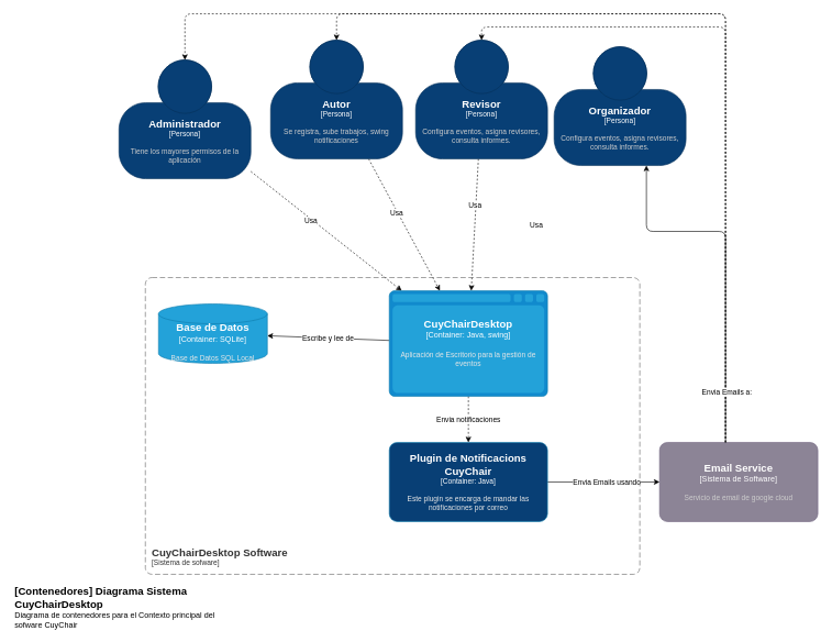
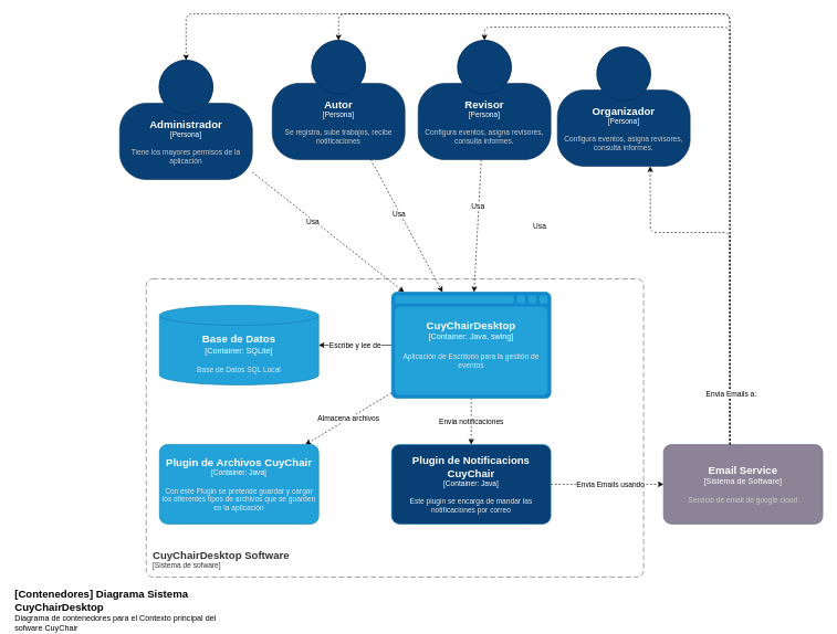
  <mxCell id="0" />
  <mxCell id="1" parent="0" />
  <mxCell id="2" style="edgeStyle=none;html=1;dashed=1;jumpSize=19;" parent="1" source="4" target="25" edge="1"><mxGeometry relative="1" as="geometry" /></mxCell>
  <mxCell id="3" value="Usa" style="edgeLabel;html=1;align=center;verticalAlign=middle;resizable=0;points=[];" parent="2" vertex="1" connectable="0"><mxGeometry x="-0.2" y="-2" relative="1" as="geometry"><mxPoint as="offset" /></mxGeometry></mxCell>
- <mxCell id="4" value="&lt;font style=&quot;font-size: 16px&quot;&gt;&lt;b&gt;Autor&lt;/b&gt;&lt;/font&gt;&lt;div&gt;[Persona]&lt;/div&gt;&lt;br&gt;&lt;div&gt;&lt;font style=&quot;font-size: 11px&quot;&gt;&lt;font color=&quot;#cccccc&quot;&gt;Se registra, sube trabajos, swing notificaciones&lt;/font&gt;&lt;/div&gt;" style="html=1;fontSize=11;dashed=0;whiteSpace=wrap;fillColor=#083F75;strokeColor=#06315C;fontColor=#ffffff;shape=mxgraph.c4.person2;align=center;metaEdit=1;points=[[0.5,0,0],[1,0.5,0],[1,0.75,0],[0.75,1,0],[0.5,1,0],[0.25,1,0],[0,0.75,0],[0,0.5,0]];resizable=0;" parent="1" vertex="1"><mxGeometry x="410" y="60" width="200" height="180" as="geometry" /></mxCell>
+ <mxCell id="4" value="&lt;font style=&quot;font-size: 16px&quot;&gt;&lt;b&gt;Autor&lt;/b&gt;&lt;/font&gt;&lt;div&gt;[Persona]&lt;/div&gt;&lt;br&gt;&lt;div&gt;&lt;font style=&quot;font-size: 11px&quot;&gt;&lt;font color=&quot;#cccccc&quot;&gt;Se registra, sube trabajos, recibe notificaciones&lt;/font&gt;&lt;/div&gt;" style="html=1;fontSize=11;dashed=0;whiteSpace=wrap;fillColor=#083F75;strokeColor=#06315C;fontColor=#ffffff;shape=mxgraph.c4.person2;align=center;metaEdit=1;points=[[0.5,0,0],[1,0.5,0],[1,0.75,0],[0.75,1,0],[0.5,1,0],[0.25,1,0],[0,0.75,0],[0,0.5,0]];resizable=0;" parent="1" vertex="1"><mxGeometry x="410" y="60" width="200" height="180" as="geometry" /></mxCell>
  <mxCell id="5" style="edgeStyle=none;html=1;dashed=1;jumpSize=19;" parent="1" source="6" target="25" edge="1"><mxGeometry relative="1" as="geometry" /></mxCell>
  <mxCell id="6" value="&lt;font style=&quot;font-size: 16px&quot;&gt;&lt;b&gt;Revisor&lt;/b&gt;&lt;/font&gt;&lt;div&gt;[Persona]&lt;/div&gt;&lt;br&gt;&lt;div&gt;&lt;font style=&quot;font-size: 11px&quot;&gt;&lt;font color=&quot;#cccccc&quot;&gt;Configura eventos, asigna revisores, consulta informes.&lt;/font&gt;&lt;/div&gt;" style="html=1;fontSize=11;dashed=0;whiteSpace=wrap;fillColor=#083F75;strokeColor=#06315C;fontColor=#ffffff;shape=mxgraph.c4.person2;align=center;metaEdit=1;points=[[0.5,0,0],[1,0.5,0],[1,0.75,0],[0.75,1,0],[0.5,1,0],[0.25,1,0],[0,0.75,0],[0,0.5,0]];resizable=0;" parent="1" vertex="1"><mxGeometry x="630" y="60" width="200" height="180" as="geometry" /></mxCell>
  <mxCell id="7" value="&lt;font style=&quot;font-size: 16px&quot;&gt;&lt;b&gt;Organizador&lt;/b&gt;&lt;/font&gt;&lt;div&gt;[Persona]&lt;/div&gt;&lt;br&gt;&lt;div&gt;&lt;font style=&quot;font-size: 11px&quot;&gt;&lt;font color=&quot;#cccccc&quot;&gt;Configura eventos, asigna revisores, consulta informes.&lt;/font&gt;&lt;/div&gt;" style="html=1;fontSize=11;dashed=0;whiteSpace=wrap;fillColor=#083F75;strokeColor=#06315C;fontColor=#ffffff;shape=mxgraph.c4.person2;align=center;metaEdit=1;points=[[0.5,0,0],[1,0.5,0],[1,0.75,0],[0.75,1,0],[0.5,1,0],[0.25,1,0],[0,0.75,0],[0,0.5,0]];resizable=0;" parent="1" vertex="1"><mxGeometry x="840" y="70" width="200" height="180" as="geometry" /></mxCell>
  <mxCell id="8" style="edgeStyle=orthogonalEdgeStyle;jumpStyle=arc;jumpSize=19;html=1;dashed=1;" parent="1" source="9" target="18" edge="1"><mxGeometry relative="1" as="geometry"><mxPoint x="290" y="90" as="targetPoint" /><Array as="points"><mxPoint x="1100" y="20" /><mxPoint x="280" y="20" /></Array></mxGeometry></mxCell>
  <mxCell id="9" value="&lt;font style=&quot;font-size: 16px&quot;&gt;&lt;b&gt;Email Service&lt;/b&gt;&lt;/font&gt;&lt;div&gt;[Sistema de Software]&lt;/div&gt;&lt;br&gt;&lt;div&gt;&lt;font style=&quot;font-size: 11px&quot;&gt;&lt;font color=&quot;#cccccc&quot;&gt;Servicio de email de google cloud&lt;/font&gt;&lt;/div&gt;" style="rounded=1;whiteSpace=wrap;html=1;labelBackgroundColor=none;fillColor=#8C8496;fontColor=#ffffff;align=center;arcSize=10;strokeColor=#736782;metaEdit=1;resizable=0;points=[[0.25,0,0],[0.5,0,0],[0.75,0,0],[1,0.25,0],[1,0.5,0],[1,0.75,0],[0.75,1,0],[0.5,1,0],[0.25,1,0],[0,0.75,0],[0,0.5,0],[0,0.25,0]];" parent="1" vertex="1"><mxGeometry x="1000" y="670" width="240" height="120" as="geometry" /></mxCell>
- <mxCell id="10" style="edgeStyle=none;html=1;dashed=0;jumpSize=19;" parent="1" source="28" target="9" edge="1"><mxGeometry relative="1" as="geometry"><mxPoint x="830" y="490" as="sourcePoint" /></mxGeometry></mxCell>
+ <mxCell id="10" style="edgeStyle=none;html=1;dashed=1;jumpSize=19;" parent="1" source="28" target="9" edge="1"><mxGeometry relative="1" as="geometry"><mxPoint x="830" y="490" as="sourcePoint" /></mxGeometry></mxCell>
  <mxCell id="11" value="Envia Emails usando" style="edgeLabel;html=1;align=center;verticalAlign=middle;resizable=0;points=[];" parent="10" vertex="1" connectable="0"><mxGeometry x="-0.133" y="-2" relative="1" as="geometry"><mxPoint x="15" y="-2" as="offset" /></mxGeometry></mxCell>
- <mxCell id="12" style="edgeStyle=orthogonalEdgeStyle;html=1;dashed=0;jumpSize=19;" parent="1" source="9" target="7" edge="1"><mxGeometry relative="1" as="geometry"><mxPoint x="840" y="500" as="sourcePoint" /><mxPoint x="990" y="500" as="targetPoint" /><Array as="points"><mxPoint x="1100" y="350" /><mxPoint x="980" y="350" /></Array></mxGeometry></mxCell>
+ <mxCell id="12" style="edgeStyle=orthogonalEdgeStyle;html=1;dashed=1;jumpSize=19;" parent="1" source="9" target="7" edge="1"><mxGeometry relative="1" as="geometry"><mxPoint x="840" y="500" as="sourcePoint" /><mxPoint x="990" y="500" as="targetPoint" /><Array as="points"><mxPoint x="1100" y="350" /><mxPoint x="980" y="350" /></Array></mxGeometry></mxCell>
  <mxCell id="13" style="edgeStyle=orthogonalEdgeStyle;html=1;dashed=1;jumpSize=19;" parent="1" source="9" target="6" edge="1"><mxGeometry relative="1" as="geometry"><mxPoint x="1110" y="440" as="sourcePoint" /><mxPoint x="1000" y="270" as="targetPoint" /><Array as="points"><mxPoint x="1100" y="40" /><mxPoint x="730" y="40" /></Array></mxGeometry></mxCell>
  <mxCell id="14" style="edgeStyle=orthogonalEdgeStyle;html=1;dashed=1;jumpSize=19;" parent="1" source="9" target="4" edge="1"><mxGeometry relative="1" as="geometry"><mxPoint x="1110" y="440" as="sourcePoint" /><mxPoint y="60" as="targetPoint" x="470" /><Array as="points"><mxPoint x="1100" y="20" /><mxPoint x="510" y="20" /></Array></mxGeometry></mxCell>
  <mxCell id="15" value="Envia Emails a:" style="edgeLabel;html=1;align=center;verticalAlign=middle;resizable=0;points=[];" parent="14" vertex="1" connectable="0"><mxGeometry x="-0.879" y="-1" relative="1" as="geometry"><mxPoint as="offset" /></mxGeometry></mxCell>
  <mxCell id="16" value="Usa" style="edgeLabel;html=1;align=center;verticalAlign=middle;resizable=0;points=[];" parent="1" vertex="1" connectable="0"><mxGeometry x="719.995" y="310.004" as="geometry" /></mxCell>
  <mxCell id="17" value="Usa" style="edgeLabel;html=1;align=center;verticalAlign=middle;resizable=0;points=[];" parent="1" vertex="1" connectable="0"><mxGeometry x="729.995" y="320.004" as="geometry"><mxPoint x="83" y="20" as="offset" /></mxGeometry></mxCell>
  <mxCell id="18" value="&lt;font style=&quot;font-size: 16px&quot;&gt;&lt;b&gt;Administrador&lt;/b&gt;&lt;/font&gt;&lt;div&gt;[Persona]&lt;/div&gt;&lt;br&gt;&lt;div&gt;&lt;font style=&quot;font-size: 11px&quot;&gt;&lt;font color=&quot;#cccccc&quot;&gt;Tiene los mayores permisos de la aplicación&lt;/font&gt;&lt;/div&gt;" style="html=1;fontSize=11;dashed=0;whiteSpace=wrap;fillColor=#083F75;strokeColor=#06315C;fontColor=#ffffff;shape=mxgraph.c4.person2;align=center;metaEdit=1;points=[[0.5,0,0],[1,0.5,0],[1,0.75,0],[0.75,1,0],[0.5,1,0],[0.25,1,0],[0,0.75,0],[0,0.5,0]];resizable=0;" parent="1" vertex="1"><mxGeometry x="180" y="90" width="200" height="180" as="geometry" /></mxCell>
  <mxCell id="19" style="edgeStyle=none;html=1;dashed=1;jumpSize=19;" parent="1" source="18" target="25" edge="1"><mxGeometry relative="1" as="geometry"><mxPoint x="572.941" y="250" as="sourcePoint" /><mxPoint x="684.706" y="440" as="targetPoint" /></mxGeometry></mxCell>
  <mxCell id="20" value="Usa" style="edgeLabel;html=1;align=center;verticalAlign=middle;resizable=0;points=[];" parent="19" vertex="1" connectable="0"><mxGeometry x="-0.2" y="-2" relative="1" as="geometry"><mxPoint as="offset" /></mxGeometry></mxCell>
  <mxCell id="21" value="&lt;font style=&quot;font-size: 16px&quot;&gt;&lt;b&gt;&lt;div style=&quot;text-align: left&quot;&gt;CuyChairDesktop Software&lt;/div&gt;&lt;/b&gt;&lt;/font&gt;&lt;div style=&quot;text-align: left&quot;&gt;[Sistema de sofware]&lt;/div&gt;" style="rounded=1;fontSize=11;whiteSpace=wrap;html=1;dashed=1;arcSize=20;fillColor=none;strokeColor=#666666;fontColor=#333333;labelBackgroundColor=none;align=left;verticalAlign=bottom;labelBorderColor=none;spacingTop=0;spacing=10;dashPattern=8 4;metaEdit=1;rotatable=0;perimeter=rectanglePerimeter;noLabel=0;labelPadding=0;allowArrows=0;connectable=0;expand=0;recursiveResize=0;editable=1;pointerEvents=0;absoluteArcSize=1;points=[[0.25,0,0],[0.5,0,0],[0.75,0,0],[1,0.25,0],[1,0.5,0],[1,0.75,0],[0.75,1,0],[0.5,1,0],[0.25,1,0],[0,0.75,0],[0,0.5,0],[0,0.25,0]];" parent="1" vertex="1"><mxGeometry x="220" y="420" width="750" height="450" as="geometry" /></mxCell>
  <mxCell id="22" value="Escribe y lee de" style="edgeStyle=none;html=1;" parent="1" source="25" target="26" edge="1"><mxGeometry relative="1" as="geometry" /></mxCell>
  <mxCell id="23" value="Envia notificaciones" style="edgeStyle=none;html=1;dashed=1;" parent="1" source="25" target="28" edge="1"><mxGeometry relative="1" as="geometry" /></mxCell>
+ <mxCell id="24" value="Almacena archivos" style="edgeStyle=none;html=1;dashed=1;" edge="1" parent="1" source="25" target="29"><mxGeometry relative="1" as="geometry"><mxPoint x="481.429" y="670" as="targetPoint" /></mxGeometry></mxCell>
  <mxCell id="25" value="&lt;font style=&quot;font-size: 16px&quot;&gt;&lt;b&gt;CuyChairDesktop&lt;/b&gt;&lt;/font&gt;&lt;div&gt;[Container:&amp;nbsp;Java, swing]&lt;/div&gt;&lt;br&gt;&lt;div&gt;&lt;font style=&quot;font-size: 11px&quot;&gt;&lt;font color=&quot;#E6E6E6&quot;&gt;Aplicación de Escritorio para la gestión de eventos&lt;/font&gt;&lt;/div&gt;" style="shape=mxgraph.c4.webBrowserContainer2;whiteSpace=wrap;html=1;boundedLbl=1;rounded=0;labelBackgroundColor=none;strokeColor=#118ACD;fillColor=#23A2D9;strokeColor=#118ACD;strokeColor2=#0E7DAD;fontSize=12;fontColor=#ffffff;align=center;metaEdit=1;points=[[0.5,0,0],[1,0.25,0],[1,0.5,0],[1,0.75,0],[0.5,1,0],[0,0.75,0],[0,0.5,0],[0,0.25,0]];resizable=0;" parent="1" vertex="1"><mxGeometry x="590" y="440" width="240" height="160" as="geometry" /></mxCell>
- <mxCell id="26" value="&lt;font style=&quot;font-size: 16px&quot;&gt;&lt;b&gt;Base de Datos&lt;/b&gt;&lt;/font&gt;&lt;div&gt;[Container:&amp;nbsp;SQLite]&lt;/div&gt;&lt;br&gt;&lt;div&gt;&lt;font style=&quot;font-size: 11px&quot;&gt;&lt;font color=&quot;#E6E6E6&quot;&gt;Base de Datos SQL Local&lt;/font&gt;&lt;/div&gt;" style="shape=cylinder3;size=15;whiteSpace=wrap;html=1;boundedLbl=1;rounded=0;labelBackgroundColor=none;fillColor=#23A2D9;fontSize=12;fontColor=#ffffff;align=center;strokeColor=#0E7DAD;metaEdit=1;points=[[0.5,0,0],[1,0.25,0],[1,0.5,0],[1,0.75,0],[0.5,1,0],[0,0.75,0],[0,0.5,0],[0,0.25,0]];resizable=0;" parent="1" vertex="1"><mxGeometry x="240" y="460" width="165" height="90" as="geometry" /></mxCell>
+ <mxCell id="26" value="&lt;font style=&quot;font-size: 16px&quot;&gt;&lt;b&gt;Base de Datos&lt;/b&gt;&lt;/font&gt;&lt;div&gt;[Container:&amp;nbsp;SQLite]&lt;/div&gt;&lt;br&gt;&lt;div&gt;&lt;font style=&quot;font-size: 11px&quot;&gt;&lt;font color=&quot;#E6E6E6&quot;&gt;Base de Datos SQL Local&lt;/font&gt;&lt;/div&gt;" style="shape=cylinder3;size=15;whiteSpace=wrap;html=1;boundedLbl=1;rounded=0;labelBackgroundColor=none;fillColor=#23A2D9;fontSize=12;fontColor=#ffffff;align=center;strokeColor=#0E7DAD;metaEdit=1;points=[[0.5,0,0],[1,0.25,0],[1,0.5,0],[1,0.75,0],[0.5,1,0],[0,0.75,0],[0,0.5,0],[0,0.25,0]];resizable=0;" parent="1" vertex="1"><mxGeometry x="240" y="460" width="240" height="120" as="geometry" /></mxCell>
  <mxCell id="27" value="&lt;font style=&quot;font-size: 16px&quot;&gt;&lt;b&gt;&lt;div style=&quot;text-align: left&quot;&gt;[Contenedores] Diagrama Sistema CuyChairDesktop&lt;/div&gt;&lt;/b&gt;&lt;/font&gt;&lt;div style=&quot;text-align: left&quot;&gt;Diagrama de contenedores para el Contexto principal del sofware CuyChair&lt;/div&gt;" style="text;html=1;strokeColor=none;fillColor=none;align=left;verticalAlign=top;whiteSpace=wrap;rounded=0;metaEdit=1;allowArrows=0;resizable=1;rotatable=0;connectable=0;recursiveResize=0;expand=0;pointerEvents=0;points=[[0.25,0,0],[0.5,0,0],[0.75,0,0],[1,0.25,0],[1,0.5,0],[1,0.75,0],[0.75,1,0],[0.5,1,0],[0.25,1,0],[0,0.75,0],[0,0.5,0],[0,0.25,0]];" parent="1" vertex="1"><mxGeometry x="20" y="880" width="350" height="40" as="geometry" /></mxCell>
  <mxCell id="28" value="&lt;font style=&quot;font-size: 16px&quot;&gt;&lt;b&gt;Plugin de Notificacions CuyChair&lt;/b&gt;&lt;/font&gt;&lt;div&gt;[Container: Java]&lt;/div&gt;&lt;br&gt;&lt;div&gt;&lt;font style=&quot;font-size: 11px&quot;&gt;&lt;font color=&quot;#E6E6E6&quot;&gt;Este plugin se encarga de mandar las notificaciones por correo&lt;/font&gt;&lt;/div&gt;" style="rounded=1;whiteSpace=wrap;html=1;fontSize=11;labelBackgroundColor=none;fillColor=#083f75;fontColor=#ffffff;align=center;arcSize=10;strokeColor=#0E7DAD;metaEdit=1;resizable=0;points=[[0.25,0,0],[0.5,0,0],[0.75,0,0],[1,0.25,0],[1,0.5,0],[1,0.75,0],[0.75,1,0],[0.5,1,0],[0.25,1,0],[0,0.75,0],[0,0.5,0],[0,0.25,0]];" parent="1" vertex="1"><mxGeometry x="590" y="670" width="240" height="120" as="geometry" /></mxCell>
+ <mxCell id="29" value="&lt;font style=&quot;font-size: 16px&quot;&gt;&lt;b&gt;Plugin de Archivos CuyChair&lt;/b&gt;&lt;/font&gt;&lt;div&gt;[Container: Java]&lt;/div&gt;&lt;br&gt;&lt;div&gt;&lt;font style=&quot;font-size: 11px&quot;&gt;&lt;font color=&quot;#E6E6E6&quot;&gt;Con este Plugin se pretende guardar y cargar los diferentes tipos de archivos que se guarden en la aplicación&lt;/font&gt;&lt;/div&gt;" style="rounded=1;whiteSpace=wrap;html=1;fontSize=11;labelBackgroundColor=none;fillColor=#23A2D9;fontColor=#ffffff;align=center;arcSize=10;strokeColor=#0E7DAD;metaEdit=1;resizable=0;points=[[0.25,0,0],[0.5,0,0],[0.75,0,0],[1,0.25,0],[1,0.5,0],[1,0.75,0],[0.75,1,0],[0.5,1,0],[0.25,1,0],[0,0.75,0],[0,0.5,0],[0,0.25,0]];" vertex="1" parent="1"><mxGeometry x="240" y="670" width="240" height="120" as="geometry" /></mxCell>
